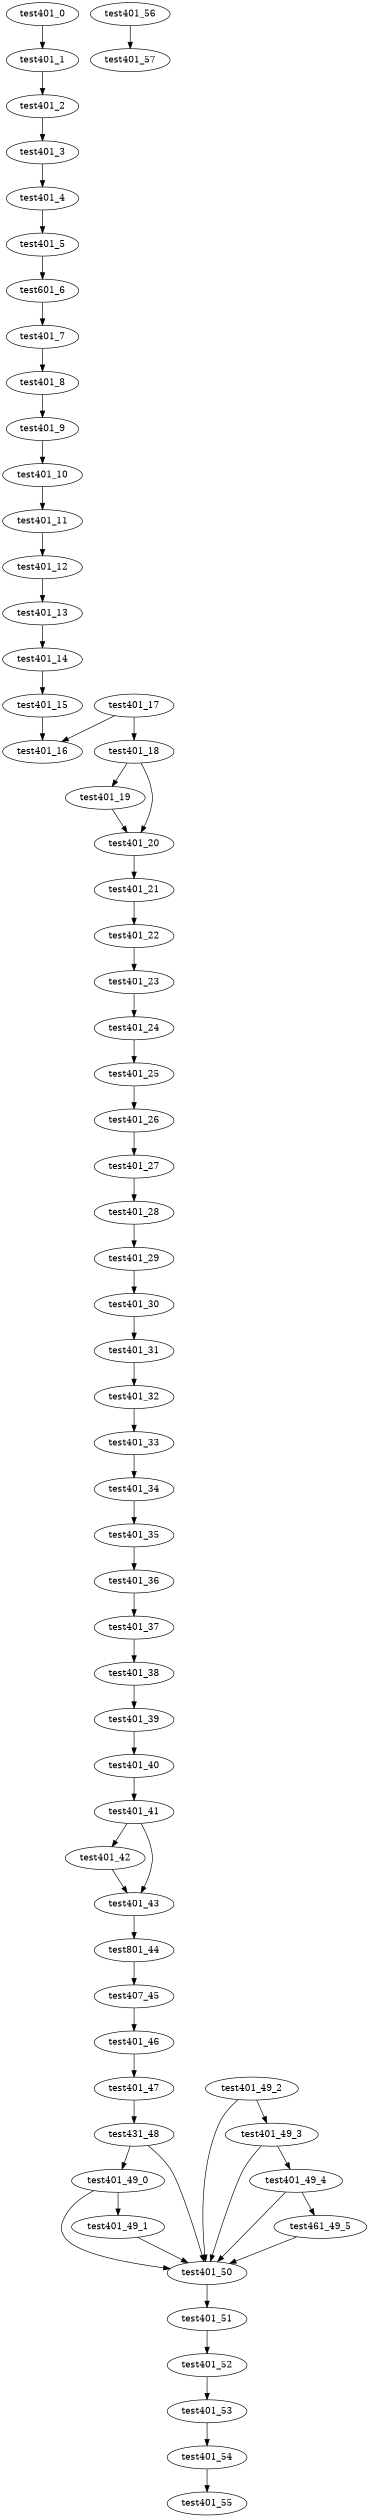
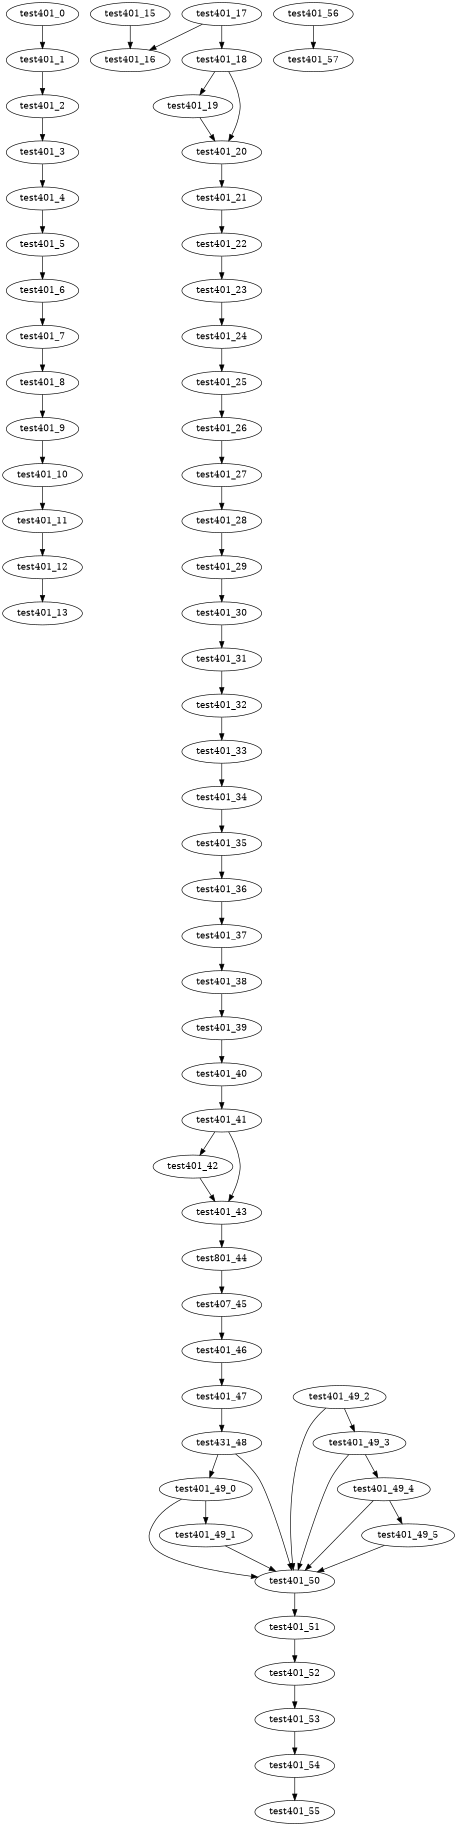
  digraph {
    test401_0
    test401_1
    test401_2
    test401_3
    test401_4
    test401_5
-   test401_6 [label=test601_6]
+   test401_6
    test401_7
    test401_8
    test401_9
    test401_10
    test401_11
    test401_12
    test401_13
-   test401_14
    test401_15
    test401_16
    test401_17
    test401_18
    test401_19
    test401_20
    test401_21
    test401_22
    test401_23
    test401_24
    test401_25
    test401_26
    test401_27
    test401_28
    test401_29
    test401_30
    test401_31
    test401_32
    test401_33
    test401_34
    test401_35
    test401_36
    test401_37
    test401_38
    test401_39
    test401_40
    test401_41
    test401_42
    test401_43
    n45 [label=test801_44]
    n46 [label=test407_45]
    test401_46
    test401_47
    n49 [label=test431_48]
    test401_49_0
    test401_50
    test401_49_1
    test401_51
    test401_52
    test401_49_2
    test401_49_3
    test401_49_4
-   test401_49_5 [label=test461_49_5]
+   test401_49_5
    test401_53
    test401_54
    test401_55
    test401_56
    test401_57
    test401_0 -> test401_1
    test401_1 -> test401_2
    test401_2 -> test401_3
    test401_3 -> test401_4
    test401_4 -> test401_5
    test401_5 -> test401_6
    test401_6 -> test401_7
    test401_7 -> test401_8
    test401_8 -> test401_9
    test401_9 -> test401_10
    test401_10 -> test401_11
    test401_11 -> test401_12
    test401_12 -> test401_13
-   test401_13 -> test401_14
-   test401_14 -> test401_15
    test401_15 -> test401_16
    test401_17 -> test401_16
    test401_17 -> test401_18
    test401_18 -> test401_19
    test401_18 -> test401_20
    test401_19 -> test401_20
    test401_20 -> test401_21
    test401_21 -> test401_22
    test401_22 -> test401_23
    test401_23 -> test401_24
    test401_24 -> test401_25
    test401_25 -> test401_26
    test401_26 -> test401_27
    test401_27 -> test401_28
    test401_28 -> test401_29
    test401_29 -> test401_30
    test401_30 -> test401_31
    test401_31 -> test401_32
    test401_32 -> test401_33
    test401_33 -> test401_34
    test401_34 -> test401_35
    test401_35 -> test401_36
    test401_36 -> test401_37
    test401_37 -> test401_38
    test401_38 -> test401_39
    test401_39 -> test401_40
    test401_40 -> test401_41
    test401_41 -> test401_42
    test401_41 -> test401_43
    test401_42 -> test401_43
    test401_43 -> n45
    n45 -> n46
    n46 -> test401_46
    test401_46 -> test401_47
    test401_47 -> n49
    n49 -> test401_49_0
    n49 -> test401_50
    test401_49_0 -> test401_50
    test401_49_0 -> test401_49_1
    test401_50 -> test401_51
    test401_49_1 -> test401_50
    test401_51 -> test401_52
    test401_52 -> test401_53
    test401_49_2 -> test401_50
    test401_49_2 -> test401_49_3
    test401_49_3 -> test401_50
    test401_49_3 -> test401_49_4
    test401_49_4 -> test401_50
    test401_49_4 -> test401_49_5
    test401_49_5 -> test401_50
    test401_53 -> test401_54
    test401_54 -> test401_55
    test401_56 -> test401_57
  }
